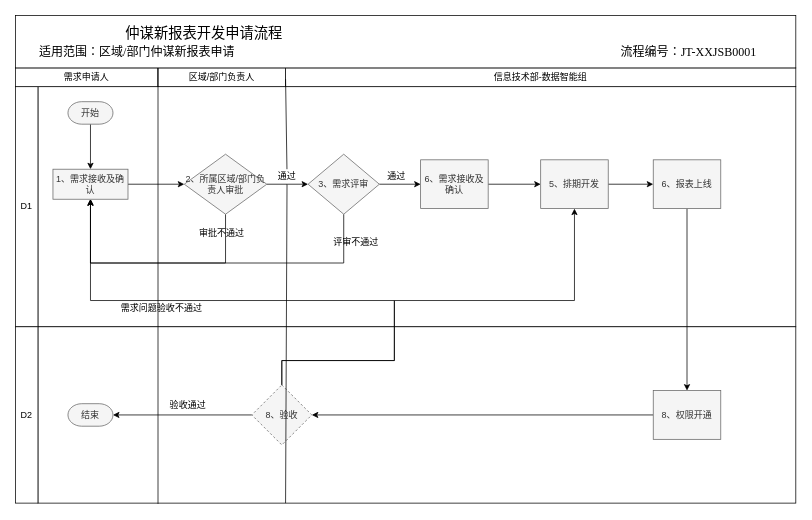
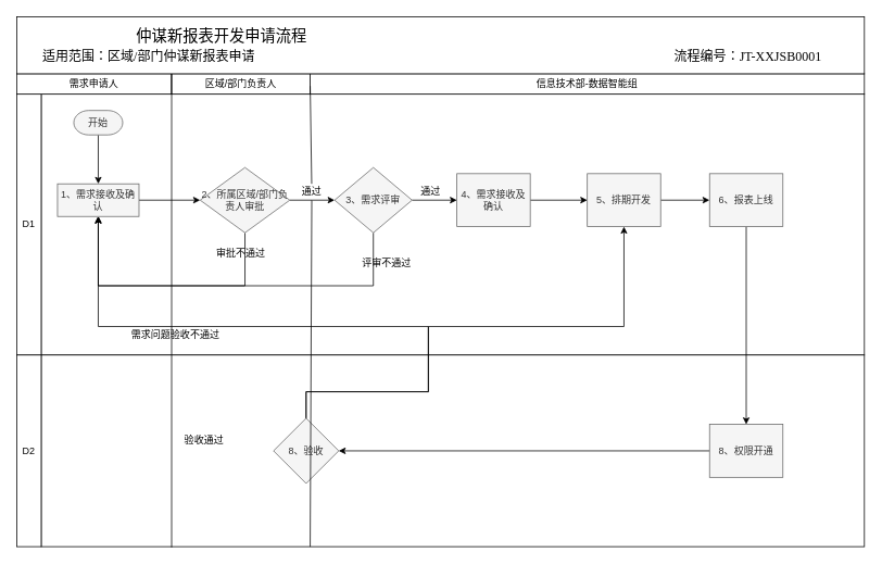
  <mxCell id="0" />
  <mxCell id="1" parent="0" />
  <mxCell id="2" value="" style="rounded=0;whiteSpace=wrap;html=1;" parent="1" vertex="1"><mxGeometry x="50" y="115" width="1010" height="320" as="geometry" /></mxCell>
  <mxCell id="3" value="" style="rounded=0;whiteSpace=wrap;html=1;" parent="1" vertex="1"><mxGeometry x="50" y="435" width="1010" height="235" as="geometry" /></mxCell>
  <mxCell id="4" value="D1" style="rounded=0;whiteSpace=wrap;html=1;" parent="1" vertex="1"><mxGeometry x="20" y="115" width="30" height="320" as="geometry" /></mxCell>
  <mxCell id="5" value="D2" style="rounded=0;whiteSpace=wrap;html=1;" parent="1" vertex="1"><mxGeometry x="20" y="435" width="30" height="235" as="geometry" /></mxCell>
  <mxCell id="6" value="需求申请人" style="rounded=0;whiteSpace=wrap;html=1;" parent="1" vertex="1"><mxGeometry x="20" y="90" width="190" height="25" as="geometry" /></mxCell>
  <mxCell id="7" value="信息技术部-数据智能组" style="rounded=0;whiteSpace=wrap;html=1;" parent="1" vertex="1"><mxGeometry x="380" y="90" width="680" height="25" as="geometry" /></mxCell>
  <mxCell id="8" value="区域/部门负责人" style="rounded=0;whiteSpace=wrap;html=1;" parent="1" vertex="1"><mxGeometry x="210" y="90" width="170" height="25" as="geometry" /></mxCell>
  <mxCell id="9" style="edgeStyle=orthogonalEdgeStyle;rounded=0;orthogonalLoop=1;jettySize=auto;html=1;exitX=0.5;exitY=1;exitDx=0;exitDy=0;exitPerimeter=0;" parent="1" source="10" target="12" edge="1"><mxGeometry relative="1" as="geometry" /></mxCell>
  <mxCell id="10" value="开始" style="strokeWidth=1;html=1;shape=mxgraph.flowchart.terminator;whiteSpace=wrap;fillColor=#f5f5f5;strokeColor=#666666;fontColor=#333333;" parent="1" vertex="1"><mxGeometry x="90" y="135" width="60" height="30" as="geometry" /></mxCell>
  <mxCell id="11" style="edgeStyle=orthogonalEdgeStyle;rounded=0;orthogonalLoop=1;jettySize=auto;html=1;entryX=0;entryY=0.5;entryDx=0;entryDy=0;" parent="1" source="12" target="15" edge="1"><mxGeometry relative="1" as="geometry" /></mxCell>
  <mxCell id="12" value="1、需求接收及确认" style="rounded=0;whiteSpace=wrap;html=1;strokeColor=#666666;strokeWidth=1;fillColor=#f5f5f5;fontColor=#333333;" parent="1" vertex="1"><mxGeometry x="70" y="225" width="100" height="40" as="geometry" /></mxCell>
  <mxCell id="13" style="edgeStyle=orthogonalEdgeStyle;rounded=0;orthogonalLoop=1;jettySize=auto;html=1;entryX=0.5;entryY=1;entryDx=0;entryDy=0;exitX=0.5;exitY=1;exitDx=0;exitDy=0;" parent="1" source="15" target="12" edge="1"><mxGeometry relative="1" as="geometry"><Array as="points"><mxPoint x="300" y="350" /><mxPoint x="120" y="350" /></Array></mxGeometry></mxCell>
  <mxCell id="14" style="edgeStyle=orthogonalEdgeStyle;rounded=0;orthogonalLoop=1;jettySize=auto;html=1;entryX=0;entryY=0.5;entryDx=0;entryDy=0;" parent="1" source="15" edge="1"><mxGeometry relative="1" as="geometry"><mxPoint x="410" y="245" as="targetPoint" /></mxGeometry></mxCell>
  <mxCell id="15" value="2、所属区域/部门负责人审批" style="rhombus;whiteSpace=wrap;html=1;strokeColor=#666666;strokeWidth=1;fillColor=#f5f5f5;fontColor=#333333;" parent="1" vertex="1"><mxGeometry x="245" y="205" width="110" height="80" as="geometry" /></mxCell>
  <mxCell id="16" value="审批不通过" style="text;html=1;strokeColor=none;fillColor=none;align=center;verticalAlign=middle;whiteSpace=wrap;rounded=0;" parent="1" vertex="1"><mxGeometry x="260" y="300" width="70" height="20" as="geometry" /></mxCell>
  <mxCell id="17" value="" style="endArrow=none;html=1;" parent="1" edge="1"><mxGeometry width="50" height="50" relative="1" as="geometry"><mxPoint x="210" y="671" as="sourcePoint" /><mxPoint x="210" y="90" as="targetPoint" /></mxGeometry></mxCell>
  <mxCell id="18" value="" style="endArrow=none;html=1;startArrow=none;" parent="1" edge="1" source="44"><mxGeometry width="50" height="50" relative="1" as="geometry"><mxPoint x="380" y="670" as="sourcePoint" /><mxPoint x="380" y="105" as="targetPoint" /></mxGeometry></mxCell>
  <mxCell id="19" style="edgeStyle=orthogonalEdgeStyle;rounded=0;orthogonalLoop=1;jettySize=auto;html=1;entryX=0;entryY=0.5;entryDx=0;entryDy=0;exitX=1;exitY=0.5;exitDx=0;exitDy=0;" parent="1" source="23" target="21" edge="1"><mxGeometry relative="1" as="geometry"><mxPoint x="500" y="245" as="sourcePoint" /></mxGeometry></mxCell>
  <mxCell id="20" style="edgeStyle=orthogonalEdgeStyle;rounded=0;orthogonalLoop=1;jettySize=auto;html=1;entryX=0;entryY=0.5;entryDx=0;entryDy=0;" parent="1" source="21" target="26" edge="1"><mxGeometry relative="1" as="geometry" /></mxCell>
- <mxCell id="21" value="6、需求接收及确认" style="rounded=0;whiteSpace=wrap;html=1;strokeColor=#666666;strokeWidth=1;fillColor=#f5f5f5;fontColor=#333333;" parent="1" vertex="1"><mxGeometry x="560" y="212.5" width="90" height="65" as="geometry" /></mxCell>
+ <mxCell id="21" value="4、需求接收及确认" style="rounded=0;whiteSpace=wrap;html=1;strokeColor=#666666;strokeWidth=1;fillColor=#f5f5f5;fontColor=#333333;" parent="1" vertex="1"><mxGeometry x="560" y="212.5" width="90" height="65" as="geometry" /></mxCell>
  <mxCell id="22" style="edgeStyle=orthogonalEdgeStyle;rounded=0;orthogonalLoop=1;jettySize=auto;html=1;entryX=0.5;entryY=1;entryDx=0;entryDy=0;exitX=0.5;exitY=1;exitDx=0;exitDy=0;" parent="1" source="23" target="12" edge="1"><mxGeometry relative="1" as="geometry"><mxPoint x="120" y="270" as="targetPoint" /><Array as="points"><mxPoint x="458" y="350" /><mxPoint x="120" y="350" /></Array></mxGeometry></mxCell>
  <mxCell id="23" value="3、需求评审" style="rhombus;whiteSpace=wrap;html=1;strokeColor=#666666;strokeWidth=1;fillColor=#f5f5f5;fontColor=#333333;" parent="1" vertex="1"><mxGeometry x="410" y="205" width="95" height="80" as="geometry" /></mxCell>
  <mxCell id="24" value="评审不通过" style="text;html=1;strokeColor=none;fillColor=none;align=center;verticalAlign=middle;whiteSpace=wrap;rounded=0;" parent="1" vertex="1"><mxGeometry x="439" y="313" width="70" height="20" as="geometry" /></mxCell>
  <mxCell id="25" style="edgeStyle=orthogonalEdgeStyle;rounded=0;orthogonalLoop=1;jettySize=auto;html=1;entryX=0;entryY=0.5;entryDx=0;entryDy=0;" parent="1" source="26" target="28" edge="1"><mxGeometry relative="1" as="geometry" /></mxCell>
  <mxCell id="26" value="5、排期开发" style="rounded=0;whiteSpace=wrap;html=1;strokeColor=#666666;strokeWidth=1;fillColor=#f5f5f5;fontColor=#333333;" parent="1" vertex="1"><mxGeometry x="720" y="212.5" width="90" height="65" as="geometry" /></mxCell>
  <mxCell id="27" style="edgeStyle=orthogonalEdgeStyle;rounded=0;orthogonalLoop=1;jettySize=auto;html=1;entryX=0.5;entryY=0;entryDx=0;entryDy=0;" parent="1" source="28" target="30" edge="1"><mxGeometry relative="1" as="geometry" /></mxCell>
  <mxCell id="28" value="6、报表上线" style="rounded=0;whiteSpace=wrap;html=1;strokeColor=#666666;strokeWidth=1;fillColor=#f5f5f5;fontColor=#333333;" parent="1" vertex="1"><mxGeometry x="870" y="212.5" width="90" height="65" as="geometry" /></mxCell>
  <mxCell id="29" style="edgeStyle=orthogonalEdgeStyle;rounded=0;orthogonalLoop=1;jettySize=auto;html=1;entryX=1;entryY=0.5;entryDx=0;entryDy=0;" parent="1" source="30" target="41" edge="1"><mxGeometry relative="1" as="geometry"><mxPoint x="660" y="552" as="targetPoint" /></mxGeometry></mxCell>
  <mxCell id="30" value="8、权限开通" style="rounded=0;whiteSpace=wrap;html=1;strokeColor=#666666;strokeWidth=1;fillColor=#f5f5f5;fontColor=#333333;" parent="1" vertex="1"><mxGeometry x="870" y="520" width="90" height="65" as="geometry" /></mxCell>
- <mxCell id="31" value="结束" style="strokeWidth=1;html=1;shape=mxgraph.flowchart.terminator;whiteSpace=wrap;fillColor=#f5f5f5;strokeColor=#666666;fontColor=#333333;" parent="1" vertex="1"><mxGeometry x="90" y="537.5" width="60" height="30" as="geometry" /></mxCell>
  <mxCell id="32" value="" style="group" parent="1" vertex="1" connectable="0"><mxGeometry x="20" y="20" width="1040" height="70" as="geometry" /></mxCell>
  <mxCell id="33" value="" style="group" parent="32" vertex="1" connectable="0"><mxGeometry width="1040" height="70" as="geometry" /></mxCell>
  <mxCell id="34" value="" style="rounded=0;whiteSpace=wrap;html=1;" parent="33" vertex="1"><mxGeometry width="1040" height="70" as="geometry" /></mxCell>
  <mxCell id="35" value="&lt;p class=&quot;MsoNormal&quot; style=&quot;margin-bottom: 8pt ; line-height: 15.693px ; font-family: &amp;#34;calibri&amp;#34; ; font-size: 19px&quot;&gt;&lt;span&gt;仲谋新报表开发申请&lt;/span&gt;&lt;span&gt;&lt;font face=&quot;宋体&quot; style=&quot;font-size: 19px&quot;&gt;流程&lt;/font&gt;&lt;/span&gt;&lt;/p&gt;" style="text;html=1;strokeColor=none;fillColor=none;align=left;verticalAlign=middle;whiteSpace=wrap;rounded=0;" parent="33" vertex="1"><mxGeometry x="145" y="10" width="235" height="20" as="geometry" /></mxCell>
  <mxCell id="36" value="&lt;p class=&quot;MsoNormal&quot; style=&quot;margin-bottom: 8pt ; line-height: 15.693px ; font-family: &amp;#34;calibri&amp;#34;&quot;&gt;&lt;span style=&quot;font-size: 16px&quot;&gt;适用范围：区域/部门仲谋新报表申请&lt;/span&gt;&lt;/p&gt;" style="text;html=1;strokeColor=none;fillColor=none;align=left;verticalAlign=middle;whiteSpace=wrap;rounded=0;" parent="33" vertex="1"><mxGeometry x="30" y="40" width="270" height="20" as="geometry" /></mxCell>
  <mxCell id="37" value="&lt;p class=&quot;MsoNormal&quot; style=&quot;margin-bottom: 8pt ; line-height: 15.693px ; font-family: &amp;#34;calibri&amp;#34;&quot;&gt;&lt;span style=&quot;font-size: 16px&quot;&gt;流程编号：JT-XXJSB0001&lt;/span&gt;&lt;/p&gt;" style="text;html=1;strokeColor=none;fillColor=none;align=left;verticalAlign=middle;whiteSpace=wrap;rounded=0;" parent="33" vertex="1"><mxGeometry x="805" y="40" width="210" height="20" as="geometry" /></mxCell>
  <mxCell id="38" style="edgeStyle=orthogonalEdgeStyle;rounded=0;orthogonalLoop=1;jettySize=auto;html=1;entryX=0.5;entryY=1;entryDx=0;entryDy=0;" parent="1" source="41" target="26" edge="1"><mxGeometry relative="1" as="geometry"><Array as="points"><mxPoint x="375" y="480" /><mxPoint x="525" y="480" /><mxPoint x="525" y="400" /><mxPoint x="765" y="400" /></Array></mxGeometry></mxCell>
  <mxCell id="39" style="edgeStyle=orthogonalEdgeStyle;rounded=0;orthogonalLoop=1;jettySize=auto;html=1;entryX=0.5;entryY=1;entryDx=0;entryDy=0;" parent="1" source="41" target="12" edge="1"><mxGeometry relative="1" as="geometry"><Array as="points"><mxPoint x="375" y="480" /><mxPoint x="525" y="480" /><mxPoint x="525" y="400" /><mxPoint x="120" y="400" /></Array></mxGeometry></mxCell>
- <mxCell id="40" style="edgeStyle=orthogonalEdgeStyle;rounded=0;orthogonalLoop=1;jettySize=auto;html=1;entryX=1;entryY=0.5;entryDx=0;entryDy=0;entryPerimeter=0;" parent="1" source="41" target="31" edge="1"><mxGeometry relative="1" as="geometry" /></mxCell>
- <mxCell id="41" value="8、验收" style="rhombus;whiteSpace=wrap;html=1;strokeColor=#666666;strokeWidth=1;fillColor=#f5f5f5;fontColor=#333333;dashed=1;" parent="1" vertex="1"><mxGeometry x="335" y="512.5" width="80" height="80" as="geometry" /></mxCell>
+ <mxCell id="41" value="8、验收" style="rhombus;whiteSpace=wrap;html=1;strokeColor=#666666;strokeWidth=1;fillColor=#f5f5f5;fontColor=#333333;" parent="1" vertex="1"><mxGeometry x="335" y="512.5" width="80" height="80" as="geometry" /></mxCell>
  <mxCell id="42" value="验收通过" style="text;html=1;strokeColor=none;fillColor=none;align=center;verticalAlign=middle;whiteSpace=wrap;rounded=0;" parent="1" vertex="1"><mxGeometry x="215" y="530" width="70" height="20" as="geometry" /></mxCell>
  <mxCell id="43" value="需求问题验收不通过" style="text;html=1;strokeColor=none;fillColor=none;align=center;verticalAlign=middle;whiteSpace=wrap;rounded=0;" parent="1" vertex="1"><mxGeometry x="145" y="400" width="140" height="20" as="geometry" /></mxCell>
  <mxCell id="44" value="通过" style="text;html=1;strokeColor=none;fillColor=none;align=center;verticalAlign=middle;whiteSpace=wrap;rounded=0;" vertex="1" parent="1"><mxGeometry x="347" y="225" width="70" height="20" as="geometry" /></mxCell>
  <mxCell id="45" value="" style="endArrow=none;html=1;" edge="1" parent="1" target="44"><mxGeometry width="50" height="50" relative="1" as="geometry"><mxPoint x="380" y="670" as="sourcePoint" /><mxPoint x="380" y="105" as="targetPoint" /></mxGeometry></mxCell>
  <mxCell id="46" value="通过" style="text;html=1;strokeColor=none;fillColor=none;align=center;verticalAlign=middle;whiteSpace=wrap;rounded=0;" vertex="1" parent="1"><mxGeometry x="493" y="225" width="70" height="20" as="geometry" /></mxCell>
